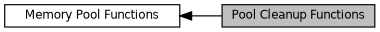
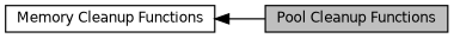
  digraph {
    rankdir=LR
    node [color=black fontname=Helvetica fontsize=10 shape=box style=filled]
-   n1 [fillcolor=white height=0.2 label="Memory Pool Functions" width=0.4]
+   n1 [fillcolor=white height=0.2 label="Memory Cleanup Functions" width=0.4]
    n2 [fillcolor=grey75 fontcolor=black height=0.2 label="Pool Cleanup Functions" width=0.4]
    n1 -> n2 [dir=back fontname=Helvetica fontsize=10 labelfontname=Helvetica labelfontsize=10 shape=plaintext style=solid]
  }
